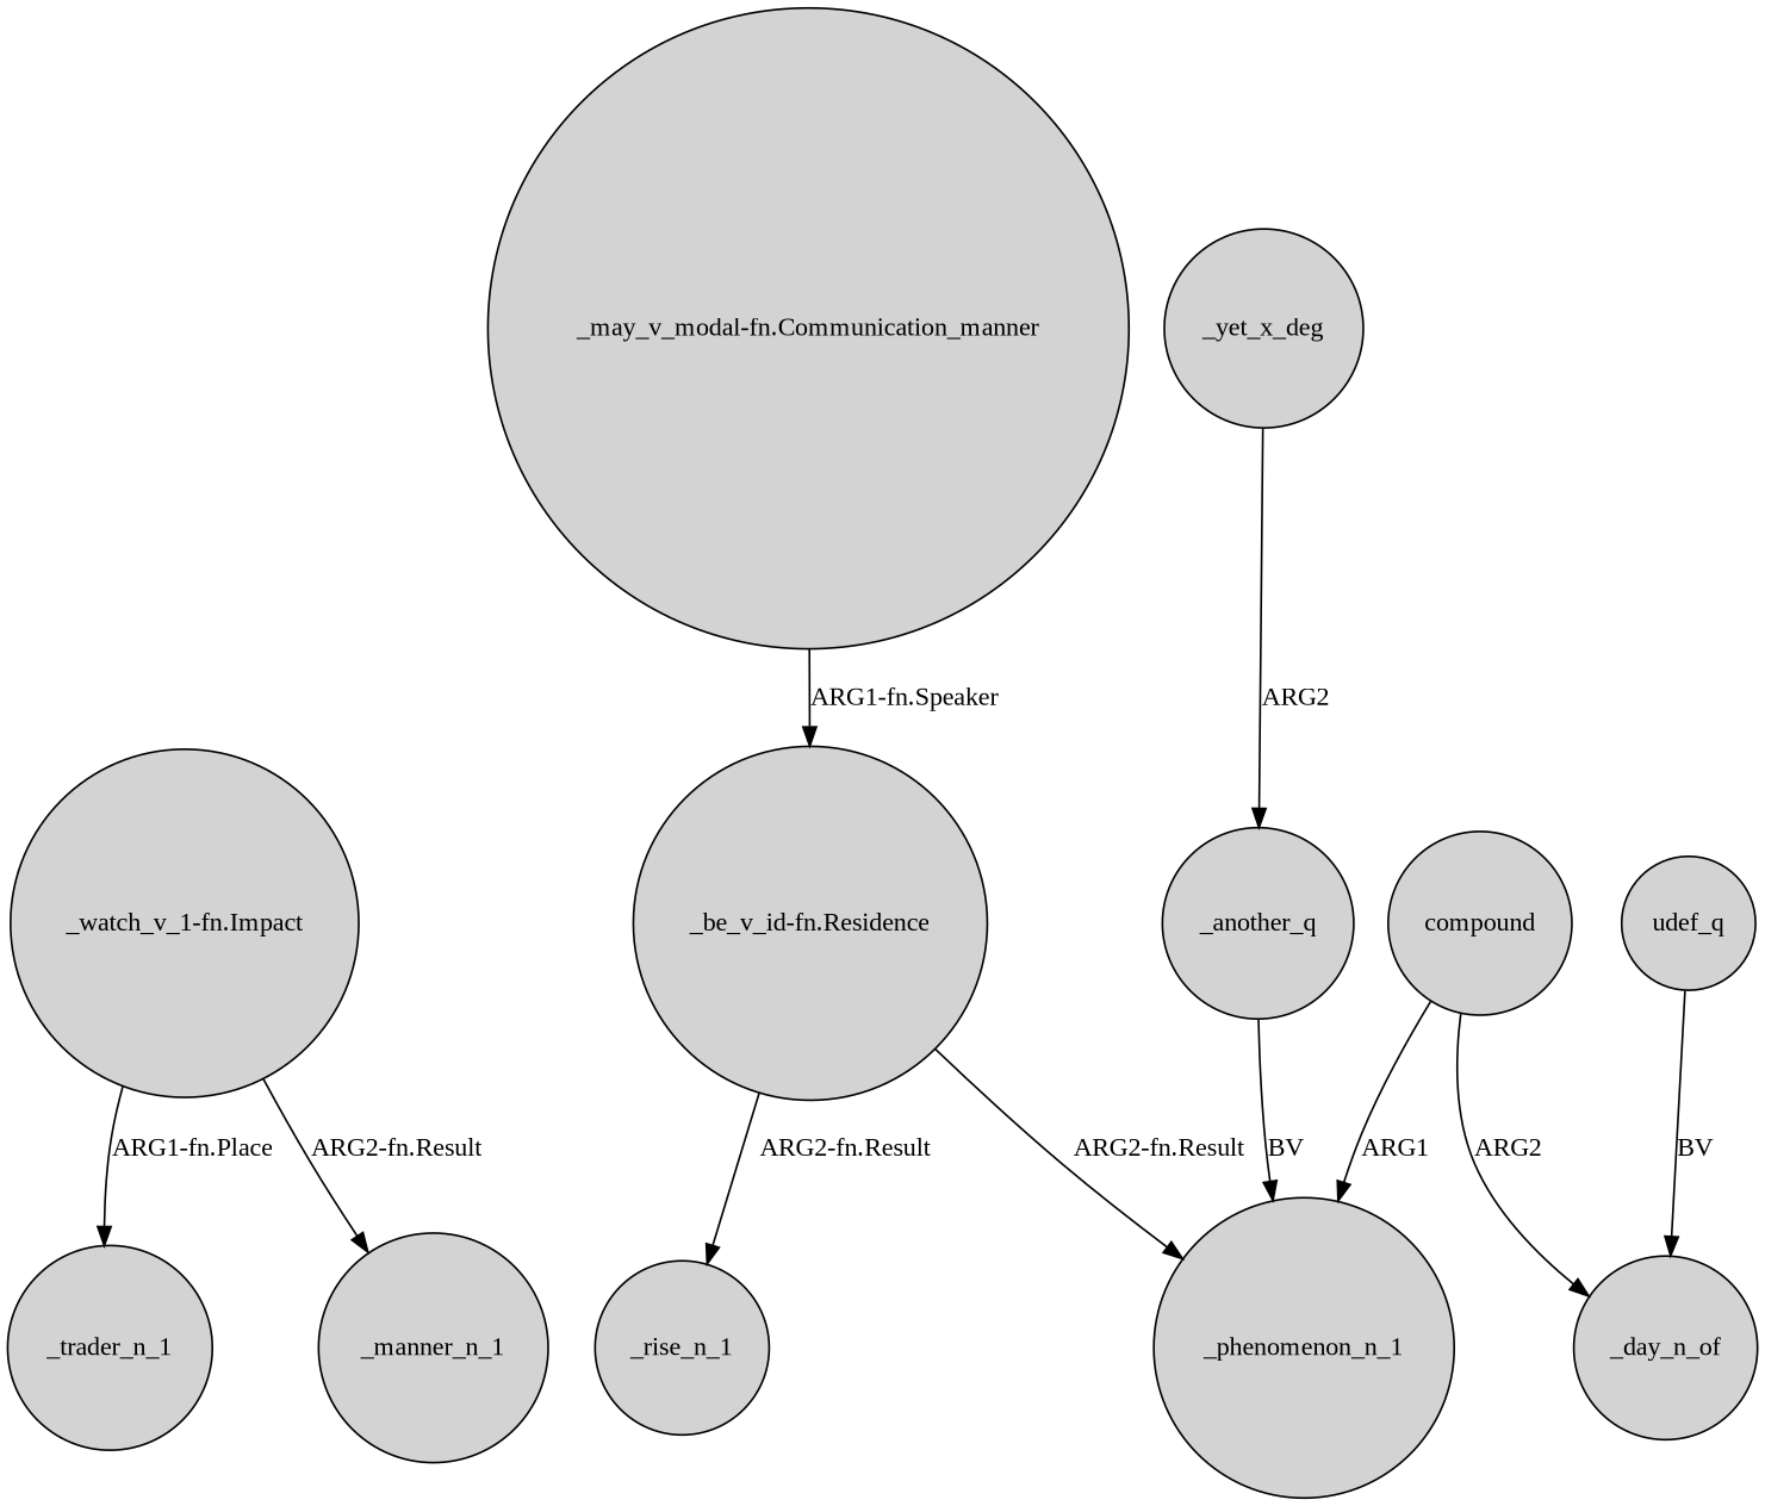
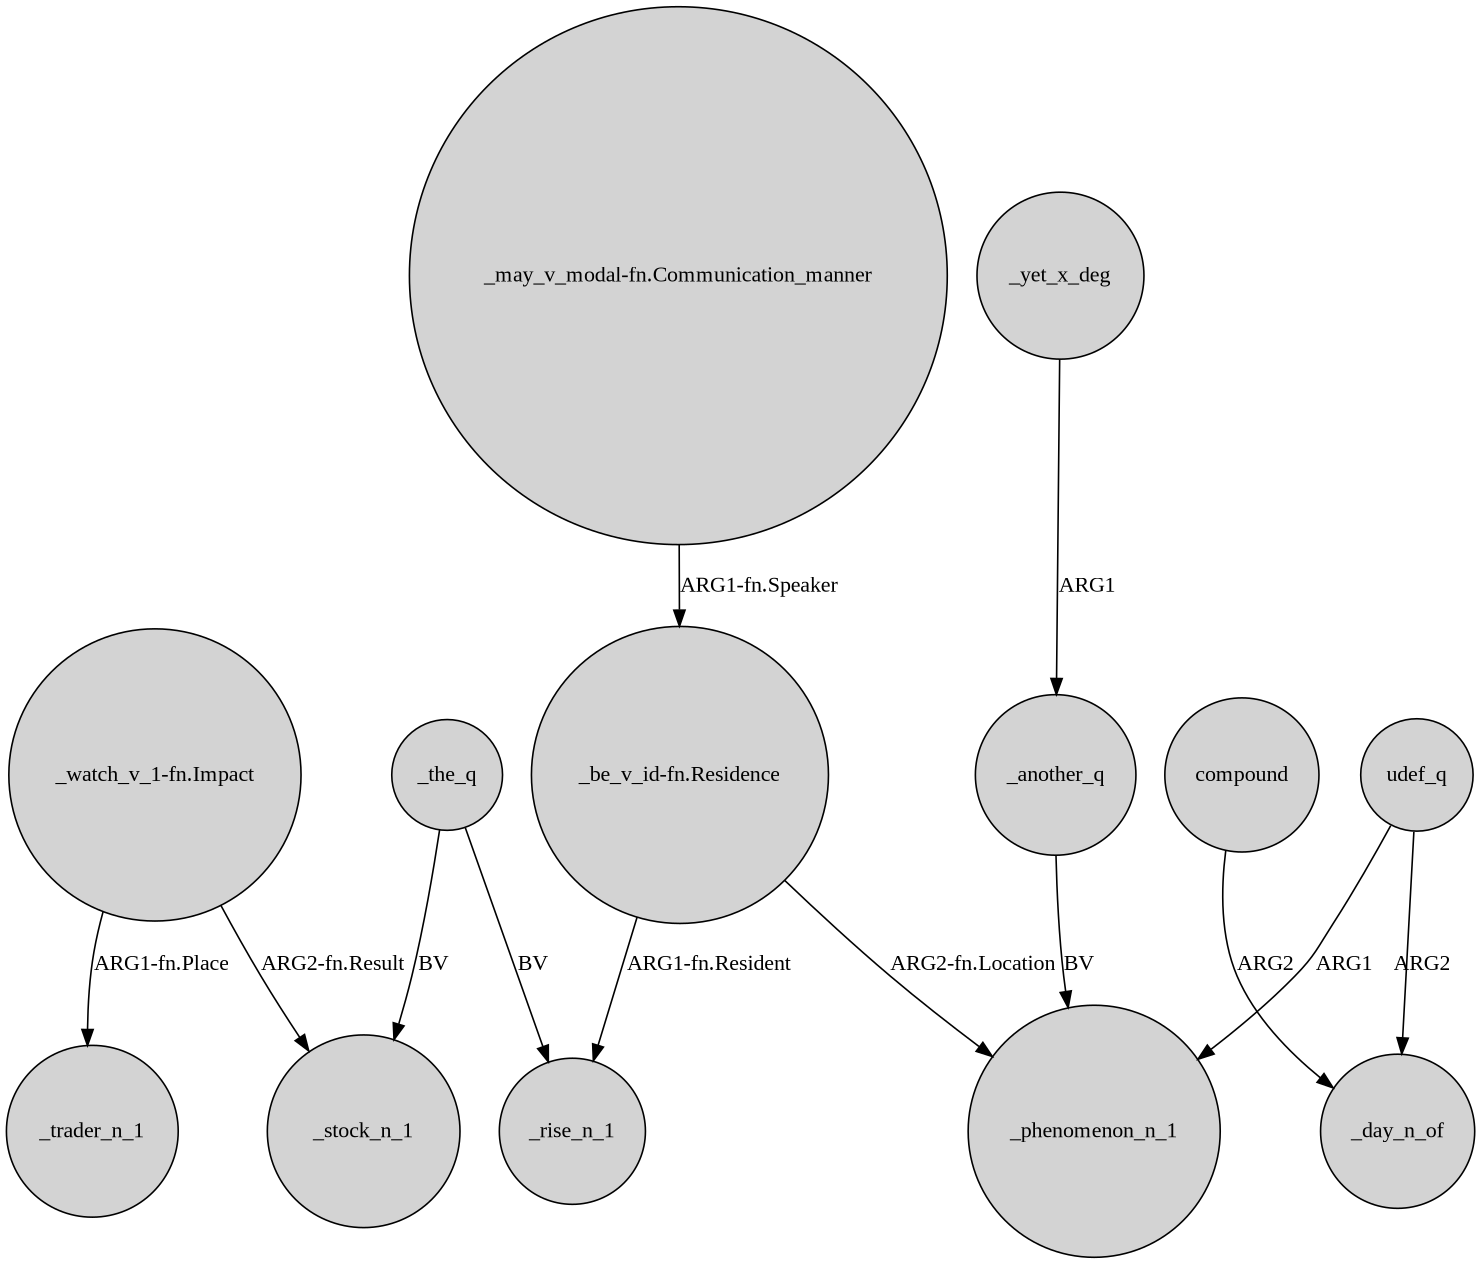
  digraph {
    fontname="Liberation Serif"
    node [fontname="Liberation Serif" shape=circle style=filled]
    edge [fontname="Liberation Serif"]
    "_may_v_modal-fn.Communication_manner"
    "_be_v_id-fn.Residence"
    _rise_n_1
    _phenomenon_n_1
    _yet_x_deg
    _another_q
    compound
    _day_n_of
-   _stock_n_1 [label=_manner_n_1]
+   _the_q
+   _stock_n_1
    "_watch_v_1-fn.Impact"
    _trader_n_1
    udef_q
    "_may_v_modal-fn.Communication_manner" -> "_be_v_id-fn.Residence" [label="ARG1-fn.Speaker"]
-   "_be_v_id-fn.Residence" -> _rise_n_1 [label="ARG2-fn.Result"]
-   "_be_v_id-fn.Residence" -> _phenomenon_n_1 [label="ARG2-fn.Result"]
-   _yet_x_deg -> _another_q [label=ARG2]
+   "_be_v_id-fn.Residence" -> _rise_n_1 [label="ARG1-fn.Resident"]
+   "_be_v_id-fn.Residence" -> _phenomenon_n_1 [label="ARG2-fn.Location"]
+   _yet_x_deg -> _another_q [label=ARG1]
    _another_q -> _phenomenon_n_1 [label=BV]
-   compound -> _phenomenon_n_1 [label=ARG1]
+   udef_q -> _phenomenon_n_1 [label=ARG1]
    compound -> _day_n_of [label=ARG2]
+   _the_q -> _rise_n_1 [label=BV]
+   _the_q -> _stock_n_1 [label=BV]
    "_watch_v_1-fn.Impact" -> _stock_n_1 [label="ARG2-fn.Result"]
    "_watch_v_1-fn.Impact" -> _trader_n_1 [label="ARG1-fn.Place"]
-   udef_q -> _day_n_of [label=BV]
+   udef_q -> _day_n_of [label=ARG2]
  }
